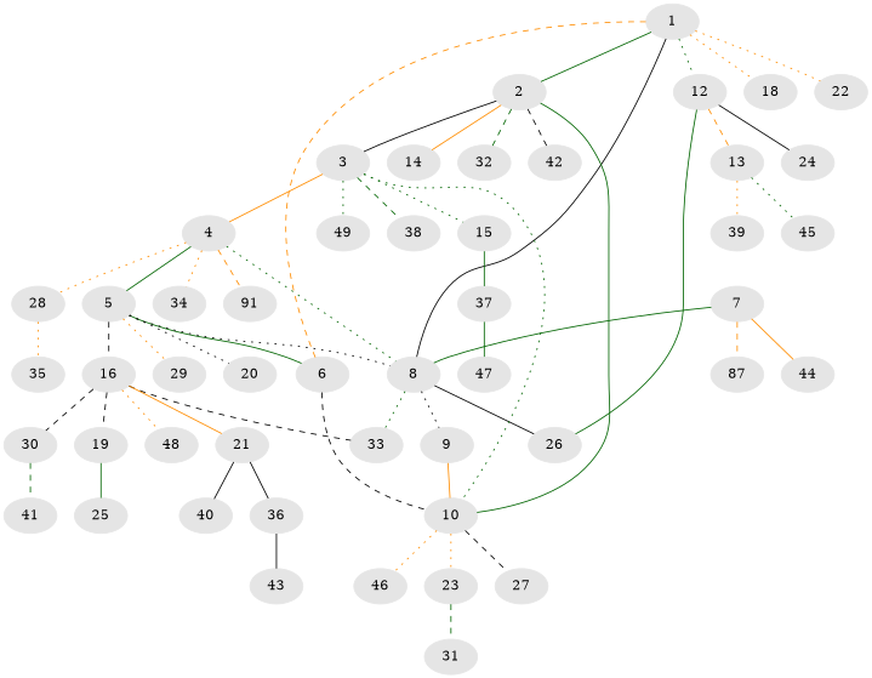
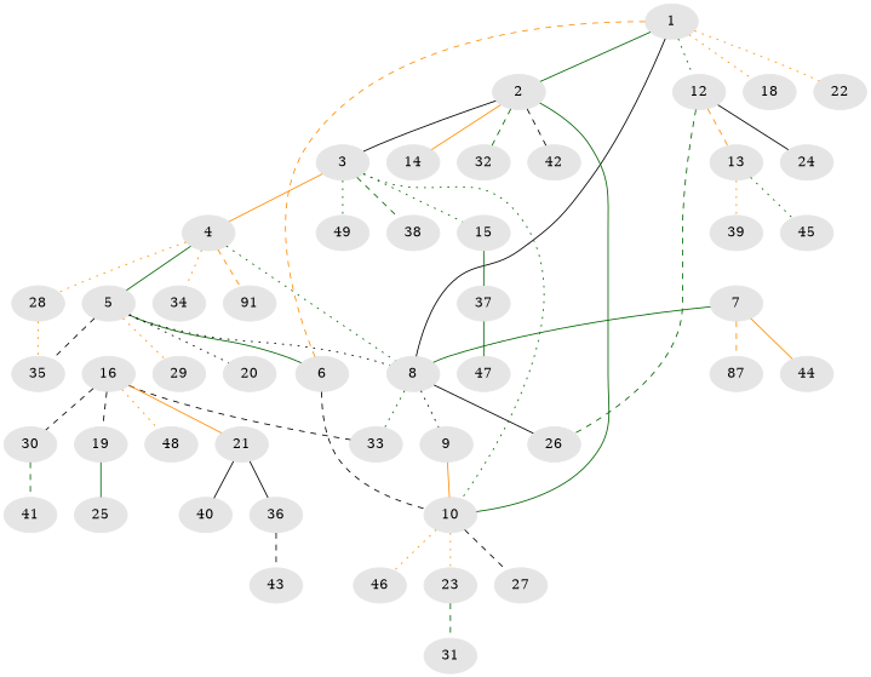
  graph {
    node [color=gray90 style=filled]
    edge [color=darkgreen style=solid]
    1
    2
    6
    8
    12
    18
    22
    3
    10
    14
    32
    42
    9
    26
    33
    13
    24
    4
    15
    38
    49
    23
    27
    46
    5
    n26 [label=91]
    28
    34
    37
    16
    20
    29
    35
    19
    21
    30
    48
    7
    n39 [label=87]
    44
    31
    45
    39
    47
    25
    36
    40
    41
    43
    1 -- 2
    1 -- 6 [color=darkorange style=dashed]
    1 -- 8 [color=black]
    1 -- 12 [style=dotted]
    1 -- 18 [color=darkorange style=dotted]
    1 -- 22 [color=darkorange style=dotted]
    2 -- 3 [color=black]
    2 -- 10
    2 -- 14 [color=darkorange]
    2 -- 32 [style=dashed]
    2 -- 42 [color=black style=dashed]
    6 -- 10 [color=black style=dashed]
    8 -- 9 [color=black style=dotted]
    8 -- 26 [color=black]
    8 -- 33 [style=dotted]
-   12 -- 26
+   12 -- 26 [style=dashed]
    12 -- 13 [color=darkorange style=dashed]
    12 -- 24 [color=black]
    3 -- 10 [style=dotted]
    3 -- 4 [color=darkorange]
    3 -- 15 [style=dotted]
    3 -- 38 [style=dashed]
    3 -- 49 [style=dotted]
    10 -- 23 [color=darkorange style=dotted]
    10 -- 27 [color=black style=dashed]
    10 -- 46 [color=darkorange style=dotted]
    9 -- 10 [color=darkorange]
    13 -- 45 [style=dotted]
    13 -- 39 [color=darkorange style=dotted]
    4 -- 8 [style=dotted]
    4 -- 5
    4 -- n26 [color=darkorange style=dashed]
    4 -- 28 [color=darkorange style=dotted]
    4 -- 34 [color=darkorange style=dotted]
    15 -- 37
    23 -- 31 [style=dashed]
    5 -- 6
    5 -- 8 [color=black style=dotted]
-   5 -- 16 [color=black style=dashed]
+   5 -- 35 [color=black style=dashed]
    5 -- 20 [color=black style=dotted]
    5 -- 29 [color=darkorange style=dotted]
    28 -- 35 [color=darkorange style=dotted]
    37 -- 47
    16 -- 33 [color=black style=dashed]
    16 -- 19 [color=black style=dashed]
    16 -- 21 [color=darkorange]
    16 -- 30 [color=black style=dashed]
    16 -- 48 [color=darkorange style=dotted]
    19 -- 25
    21 -- 36 [color=black]
    21 -- 40 [color=black]
    30 -- 41 [style=dashed]
    7 -- 8
    7 -- n39 [color=darkorange style=dashed]
    7 -- 44 [color=darkorange]
-   36 -- 43 [color=black]
+   36 -- 43 [color=black style=dashed]
  }
